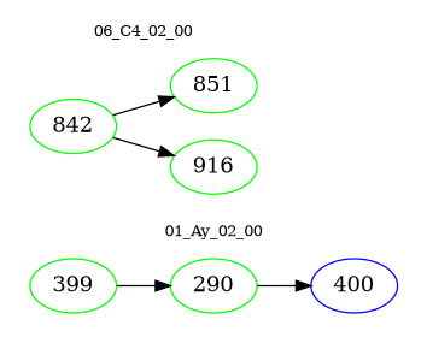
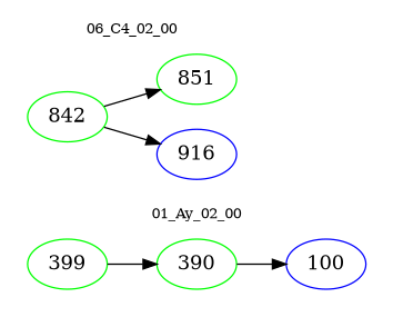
  digraph {
    rankdir=LR
    node [color=green]
    edge [color=black]
-   n1 [label=290]
-   n2 [color=blue label=400]
+   n1 [label=390]
+   n2 [color=blue label=100]
    n3 [label=399]
    n4 [label=842]
-   n5 [label=916]
+   n5 [color=blue label=916]
    n6 [label=851]
    subgraph cluster_1 {
      color=white
      fontsize=10
      label="01_Ay_02_00"
      n1
      n2
      n3
    }
    subgraph cluster_2 {
      color=white
      fontsize=10
      label="06_C4_02_00"
      n4
      n5
      n6
    }
    n1 -> n2
    n3 -> n1
    n4 -> n5
    n4 -> n6
  }
